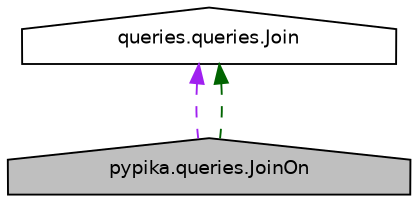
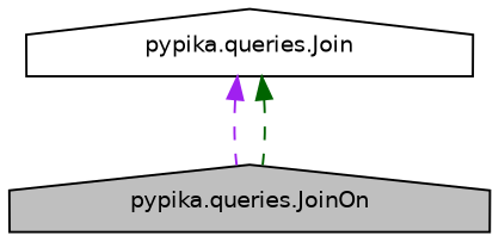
  digraph {
    node [color=black fontname=Helvetica fontsize=10 shape=house style=filled]
    edge [dir=back fontname=Helvetica fontsize=10 labelfontname=Helvetica labelfontsize=10 style=dashed]
    n1 [fillcolor=grey75 fontcolor=black height=0.2 label="pypika.queries.JoinOn" width=0.4]
-   n2 [fillcolor=white height=0.2 label="queries.queries.Join" width=0.4]
+   n2 [fillcolor=white height=0.2 label="pypika.queries.Join" width=0.4]
    n2 -> n1 [color=purple]
    n2 -> n1 [color=darkgreen]
  }
